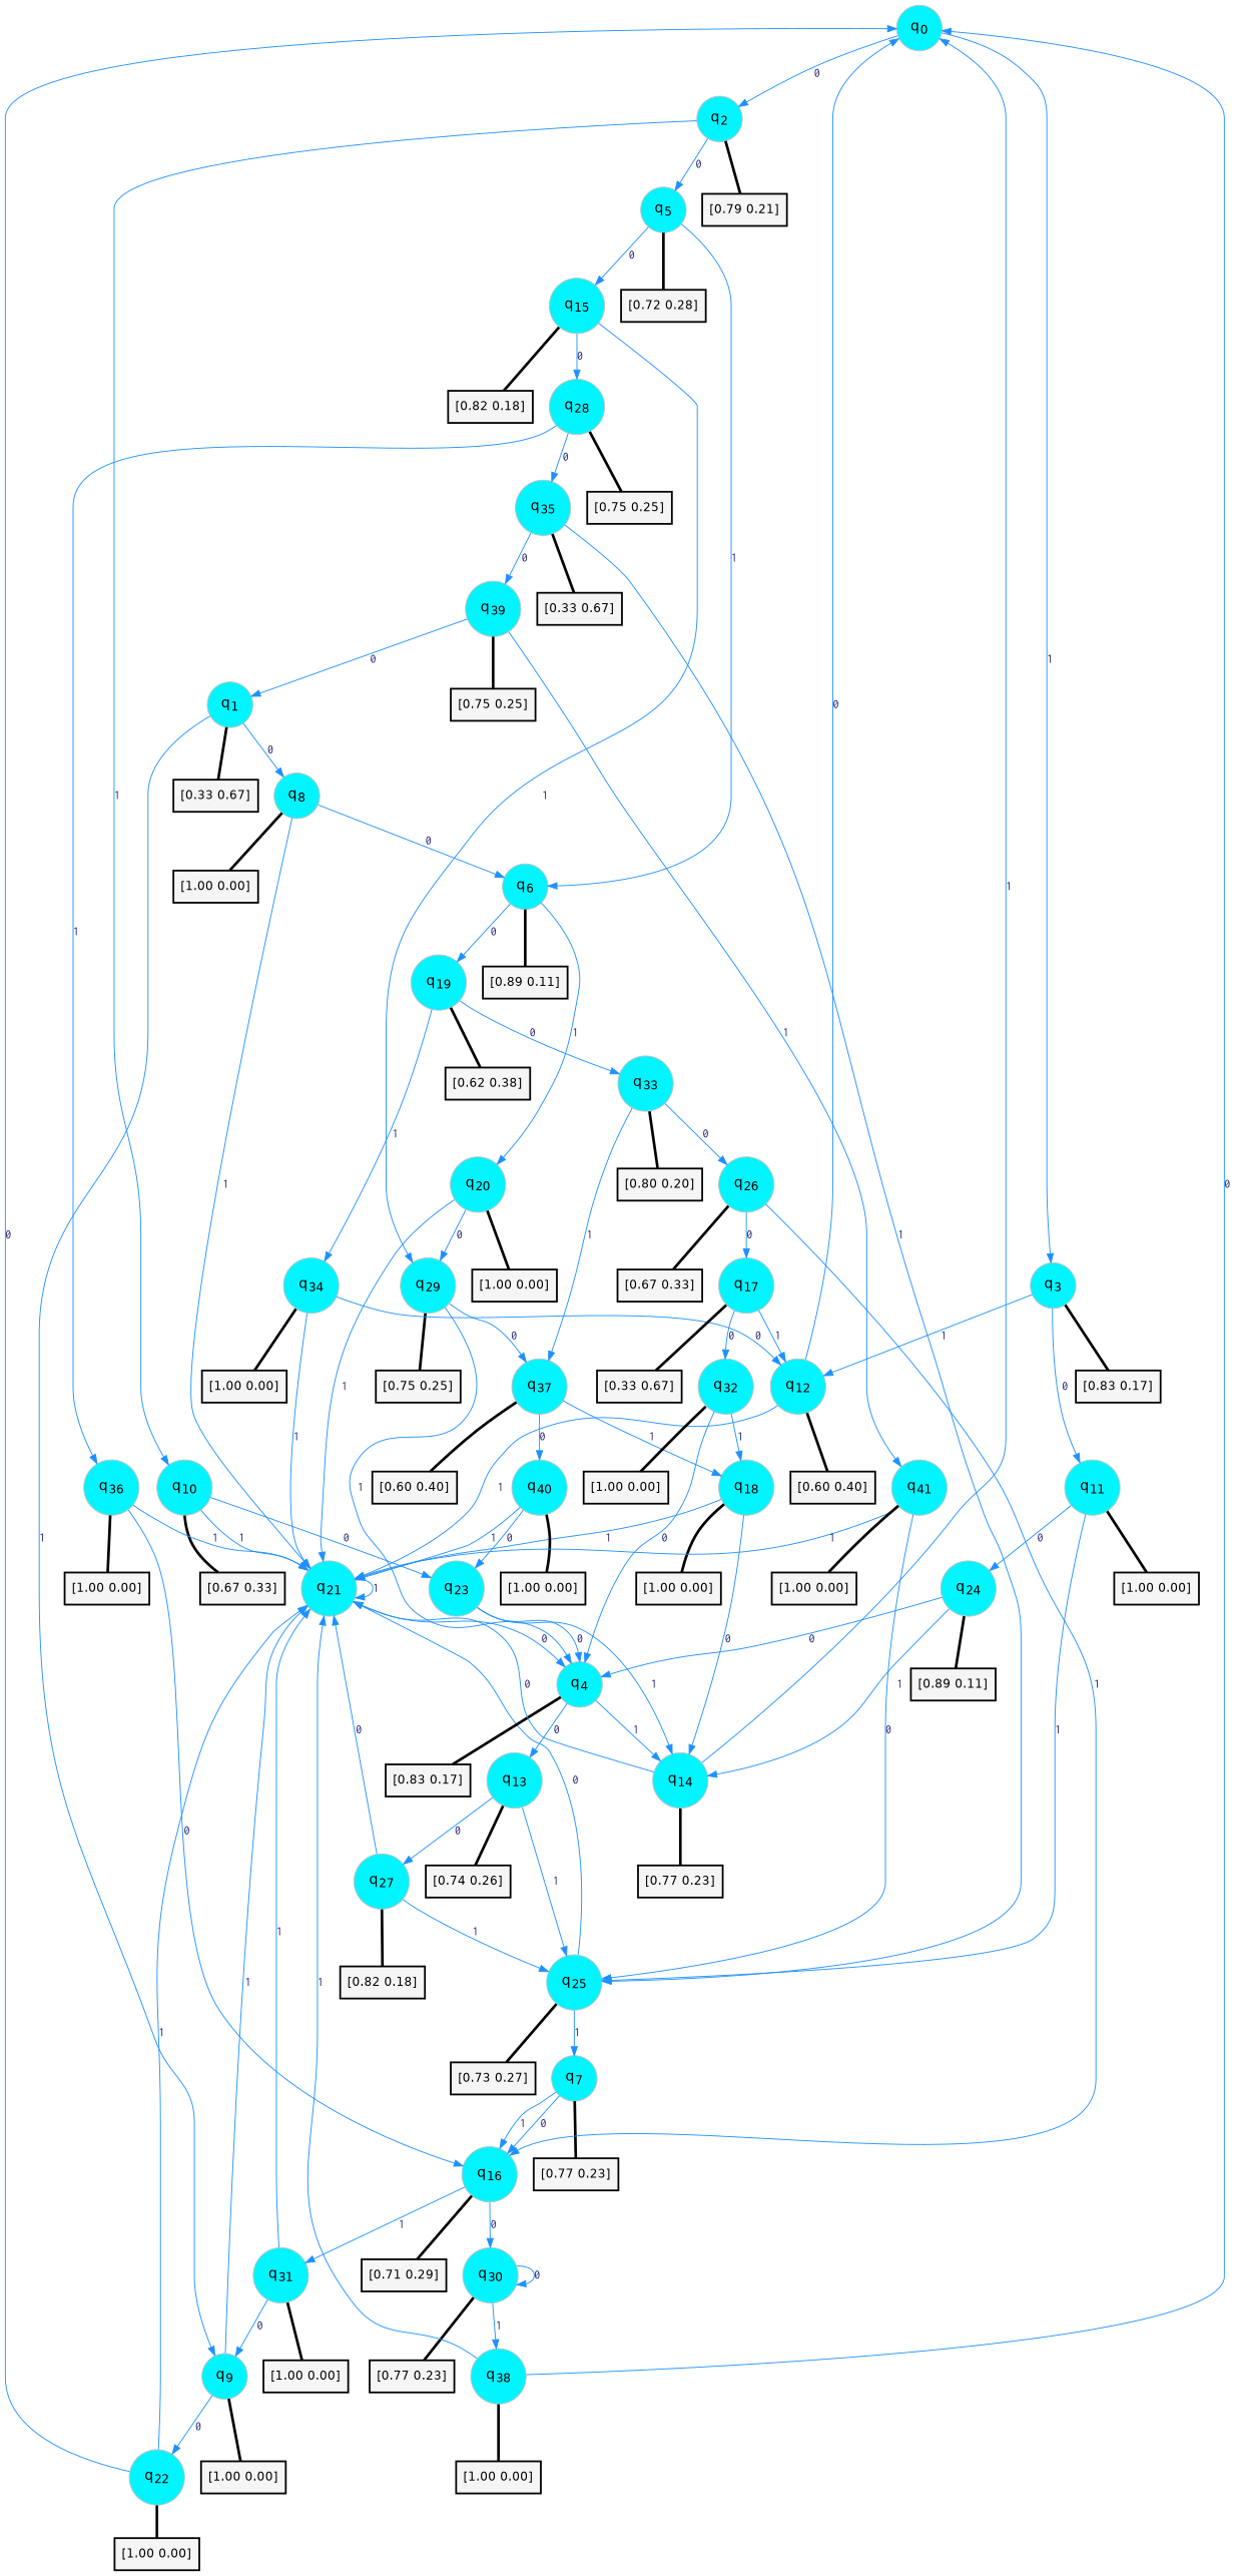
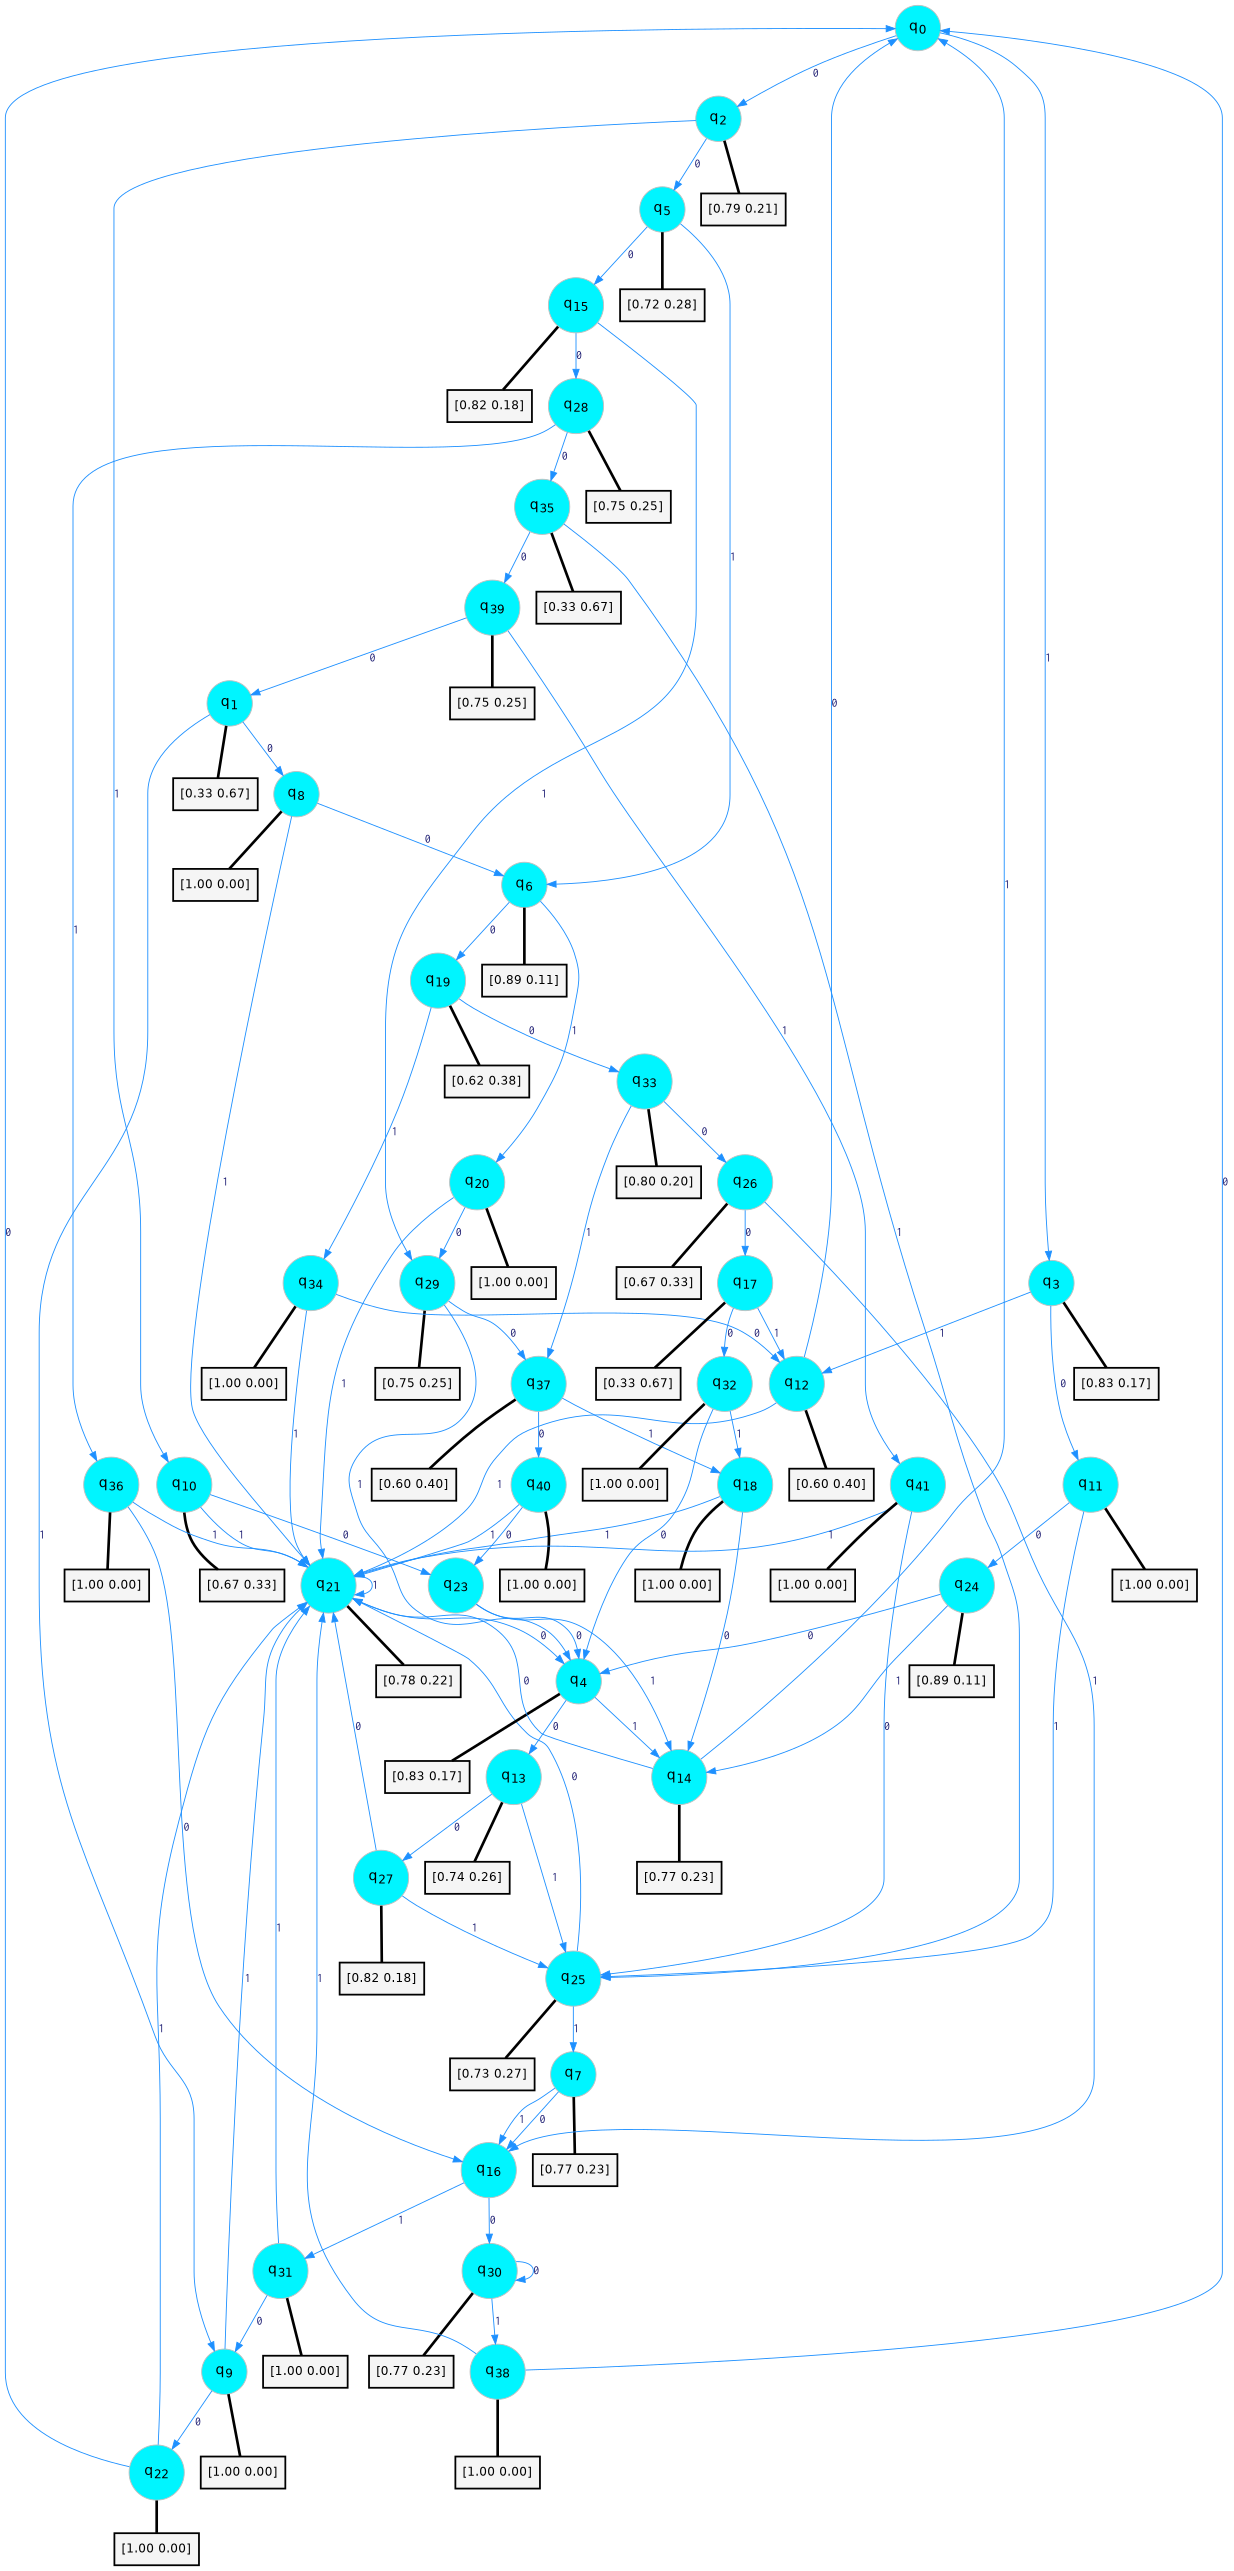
  digraph {
    rankdir=TD
    node [color=gray fillcolor=turquoise1 fontcolor=black fontname=Helvetica fontsize=16 fontweight=bold shape=circle style=filled]
    edge [arrowsize=1 color=dodgerblue1 fontcolor=midnightblue fontname=courier fontweight=bold penwidth=1 style=solid weight=20]
    n1 [label=<q<SUB>0</SUB>>]
    n2 [label=<q<SUB>2</SUB>>]
    n3 [label=<q<SUB>3</SUB>>]
    n4 [label=<q<SUB>5</SUB>>]
    n5 [label=<q<SUB>10</SUB>>]
    n6 [color=black fillcolor=whitesmoke fontsize=14 label="[0.79 0.21]" penwidth=2 shape=box]
    n7 [label=<q<SUB>11</SUB>>]
    n8 [label=<q<SUB>12</SUB>>]
    n9 [color=black fillcolor=whitesmoke fontsize=14 label="[0.83 0.17]" penwidth=2 shape=box]
    n10 [label=<q<SUB>1</SUB>>]
    n11 [label=<q<SUB>8</SUB>>]
    n12 [label=<q<SUB>9</SUB>>]
    n13 [color=black fillcolor=whitesmoke fontsize=14 label="[0.33 0.67]" penwidth=2 shape=box]
    n14 [label=<q<SUB>6</SUB>>]
    n15 [label=<q<SUB>21</SUB>>]
    n16 [color=black fillcolor=whitesmoke fontsize=14 label="[1.00 0.00]" penwidth=2 shape=box]
    n17 [label=<q<SUB>22</SUB>>]
    n18 [color=black fillcolor=whitesmoke fontsize=14 label="[1.00 0.00]" penwidth=2 shape=box]
    n19 [label=<q<SUB>15</SUB>>]
    n20 [color=black fillcolor=whitesmoke fontsize=14 label="[0.72 0.28]" penwidth=2 shape=box]
    n21 [label=<q<SUB>23</SUB>>]
    n22 [color=black fillcolor=whitesmoke fontsize=14 label="[0.67 0.33]" penwidth=2 shape=box]
    n23 [label=<q<SUB>24</SUB>>]
    n24 [label=<q<SUB>25</SUB>>]
    n25 [color=black fillcolor=whitesmoke fontsize=14 label="[1.00 0.00]" penwidth=2 shape=box]
    n26 [color=black fillcolor=whitesmoke fontsize=14 label="[0.60 0.40]" penwidth=2 shape=box]
    n27 [label=<q<SUB>4</SUB>>]
    n28 [label=<q<SUB>13</SUB>>]
    n29 [label=<q<SUB>14</SUB>>]
    n30 [color=black fillcolor=whitesmoke fontsize=14 label="[0.83 0.17]" penwidth=2 shape=box]
    n31 [label=<q<SUB>27</SUB>>]
    n32 [color=black fillcolor=whitesmoke fontsize=14 label="[0.74 0.26]" penwidth=2 shape=box]
    n33 [color=black fillcolor=whitesmoke fontsize=14 label="[0.77 0.23]" penwidth=2 shape=box]
    n34 [label=<q<SUB>19</SUB>>]
    n35 [label=<q<SUB>20</SUB>>]
    n36 [color=black fillcolor=whitesmoke fontsize=14 label="[0.89 0.11]" penwidth=2 shape=box]
    n37 [label=<q<SUB>28</SUB>>]
    n38 [label=<q<SUB>29</SUB>>]
    n39 [color=black fillcolor=whitesmoke fontsize=14 label="[0.82 0.18]" penwidth=2 shape=box]
    n40 [label=<q<SUB>33</SUB>>]
    n41 [label=<q<SUB>34</SUB>>]
    n42 [color=black fillcolor=whitesmoke fontsize=14 label="[0.62 0.38]" penwidth=2 shape=box]
    n43 [color=black fillcolor=whitesmoke fontsize=14 label="[1.00 0.00]" penwidth=2 shape=box]
    n44 [label=<q<SUB>7</SUB>>]
    n45 [label=<q<SUB>16</SUB>>]
    n46 [color=black fillcolor=whitesmoke fontsize=14 label="[0.77 0.23]" penwidth=2 shape=box]
    n47 [label=<q<SUB>30</SUB>>]
    n48 [label=<q<SUB>31</SUB>>]
-   n49 [color=black fillcolor=whitesmoke fontsize=14 label="[0.71 0.29]" penwidth=2 shape=box]
+   n50 [color=black fillcolor=whitesmoke fontsize=14 label="[0.78 0.22]" penwidth=2 shape=box]
    n51 [color=black fillcolor=whitesmoke fontsize=14 label="[1.00 0.00]" penwidth=2 shape=box]
    n52 [color=black fillcolor=whitesmoke fontsize=14 label="[0.89 0.11]" penwidth=2 shape=box]
    n53 [color=black fillcolor=whitesmoke fontsize=14 label="[0.73 0.27]" penwidth=2 shape=box]
    n54 [color=black fillcolor=whitesmoke fontsize=14 label="[0.82 0.18]" penwidth=2 shape=box]
    n55 [label=<q<SUB>35</SUB>>]
    n56 [label=<q<SUB>36</SUB>>]
    n57 [color=black fillcolor=whitesmoke fontsize=14 label="[0.75 0.25]" penwidth=2 shape=box]
    n58 [label=<q<SUB>37</SUB>>]
    n59 [color=black fillcolor=whitesmoke fontsize=14 label="[0.75 0.25]" penwidth=2 shape=box]
    n60 [label=<q<SUB>38</SUB>>]
    n61 [color=black fillcolor=whitesmoke fontsize=14 label="[0.77 0.23]" penwidth=2 shape=box]
    n62 [color=black fillcolor=whitesmoke fontsize=14 label="[1.00 0.00]" penwidth=2 shape=box]
    n63 [label=<q<SUB>17</SUB>>]
    n64 [label=<q<SUB>32</SUB>>]
    n65 [color=black fillcolor=whitesmoke fontsize=14 label="[0.33 0.67]" penwidth=2 shape=box]
    n66 [label=<q<SUB>18</SUB>>]
    n67 [color=black fillcolor=whitesmoke fontsize=14 label="[1.00 0.00]" penwidth=2 shape=box]
    n68 [color=black fillcolor=whitesmoke fontsize=14 label="[1.00 0.00]" penwidth=2 shape=box]
    n69 [label=<q<SUB>26</SUB>>]
    n70 [color=black fillcolor=whitesmoke fontsize=14 label="[0.80 0.20]" penwidth=2 shape=box]
    n71 [color=black fillcolor=whitesmoke fontsize=14 label="[1.00 0.00]" penwidth=2 shape=box]
    n72 [color=black fillcolor=whitesmoke fontsize=14 label="[0.67 0.33]" penwidth=2 shape=box]
    n73 [label=<q<SUB>39</SUB>>]
    n74 [color=black fillcolor=whitesmoke fontsize=14 label="[0.33 0.67]" penwidth=2 shape=box]
    n75 [color=black fillcolor=whitesmoke fontsize=14 label="[1.00 0.00]" penwidth=2 shape=box]
    n76 [label=<q<SUB>40</SUB>>]
    n77 [color=black fillcolor=whitesmoke fontsize=14 label="[0.60 0.40]" penwidth=2 shape=box]
    n78 [color=black fillcolor=whitesmoke fontsize=14 label="[1.00 0.00]" penwidth=2 shape=box]
    n79 [label=<q<SUB>41</SUB>>]
    n80 [color=black fillcolor=whitesmoke fontsize=14 label="[0.75 0.25]" penwidth=2 shape=box]
    n81 [color=black fillcolor=whitesmoke fontsize=14 label="[1.00 0.00]" penwidth=2 shape=box]
    n82 [color=black fillcolor=whitesmoke fontsize=14 label="[1.00 0.00]" penwidth=2 shape=box]
    n1 -> n2 [label=0]
    n1 -> n3 [label=1]
    n2 -> n4 [label=0]
    n2 -> n5 [label=1]
    n2 -> n6 [arrowhead=none color=black penwidth=3]
    n3 -> n7 [label=0]
    n3 -> n8 [label=1]
    n3 -> n9 [arrowhead=none color=black penwidth=3]
    n4 -> n14 [label=1]
    n4 -> n19 [label=0]
    n4 -> n20 [arrowhead=none color=black penwidth=3]
    n5 -> n15 [label=1]
    n5 -> n21 [label=0]
    n5 -> n22 [arrowhead=none color=black penwidth=3]
    n7 -> n23 [label=0]
    n7 -> n24 [label=1]
    n7 -> n25 [arrowhead=none color=black penwidth=3]
    n8 -> n1 [label=0]
    n8 -> n15 [label=1]
    n8 -> n26 [arrowhead=none color=black penwidth=3]
    n10 -> n11 [label=0]
    n10 -> n12 [label=1]
    n10 -> n13 [arrowhead=none color=black penwidth=3]
    n11 -> n14 [label=0]
    n11 -> n15 [label=1]
    n11 -> n16 [arrowhead=none color=black penwidth=3]
    n12 -> n15 [label=1]
    n12 -> n17 [label=0]
    n12 -> n18 [arrowhead=none color=black penwidth=3]
    n14 -> n34 [label=0]
    n14 -> n35 [label=1]
    n14 -> n36 [arrowhead=none color=black penwidth=3]
    n15 -> n15 [label=1]
    n15 -> n27 [label=0]
+   n15 -> n50 [arrowhead=none color=black penwidth=3]
    n17 -> n1 [label=0]
    n17 -> n15 [label=1]
    n17 -> n51 [arrowhead=none color=black penwidth=3]
    n19 -> n37 [label=0]
    n19 -> n38 [label=1]
    n19 -> n39 [arrowhead=none color=black penwidth=3]
    n21 -> n27 [label=0]
    n21 -> n29 [label=1]
    n23 -> n27 [label=0]
    n23 -> n29 [label=1]
    n23 -> n52 [arrowhead=none color=black penwidth=3]
    n24 -> n15 [label=0]
    n24 -> n44 [label=1]
    n24 -> n53 [arrowhead=none color=black penwidth=3]
    n27 -> n28 [label=0]
    n27 -> n29 [label=1]
    n27 -> n30 [arrowhead=none color=black penwidth=3]
    n28 -> n24 [label=1]
    n28 -> n31 [label=0]
    n28 -> n32 [arrowhead=none color=black penwidth=3]
    n29 -> n1 [label=1]
    n29 -> n15 [label=0]
    n29 -> n33 [arrowhead=none color=black penwidth=3]
    n31 -> n15 [label=0]
    n31 -> n24 [label=1]
    n31 -> n54 [arrowhead=none color=black penwidth=3]
    n34 -> n40 [label=0]
    n34 -> n41 [label=1]
    n34 -> n42 [arrowhead=none color=black penwidth=3]
    n35 -> n15 [label=1]
    n35 -> n38 [label=0]
    n35 -> n43 [arrowhead=none color=black penwidth=3]
    n37 -> n55 [label=0]
    n37 -> n56 [label=1]
    n37 -> n57 [arrowhead=none color=black penwidth=3]
    n38 -> n27 [label=1]
    n38 -> n58 [label=0]
    n38 -> n59 [arrowhead=none color=black penwidth=3]
    n40 -> n58 [label=1]
    n40 -> n69 [label=0]
    n40 -> n70 [arrowhead=none color=black penwidth=3]
    n41 -> n8 [label=0]
    n41 -> n15 [label=1]
    n41 -> n71 [arrowhead=none color=black penwidth=3]
    n44 -> n45 [label=0]
    n44 -> n45 [label=1]
    n44 -> n46 [arrowhead=none color=black penwidth=3]
    n45 -> n47 [label=0]
    n45 -> n48 [label=1]
-   n45 -> n49 [arrowhead=none color=black penwidth=3]
    n47 -> n47 [label=0]
    n47 -> n60 [label=1]
    n47 -> n61 [arrowhead=none color=black penwidth=3]
    n48 -> n12 [label=0]
    n48 -> n15 [label=1]
    n48 -> n62 [arrowhead=none color=black penwidth=3]
    n55 -> n24 [label=1]
    n55 -> n73 [label=0]
    n55 -> n74 [arrowhead=none color=black penwidth=3]
    n56 -> n15 [label=1]
    n56 -> n45 [label=0]
    n56 -> n75 [arrowhead=none color=black penwidth=3]
    n58 -> n66 [label=1]
    n58 -> n76 [label=0]
    n58 -> n77 [arrowhead=none color=black penwidth=3]
    n60 -> n1 [label=0]
    n60 -> n15 [label=1]
    n60 -> n78 [arrowhead=none color=black penwidth=3]
    n63 -> n8 [label=1]
    n63 -> n64 [label=0]
    n63 -> n65 [arrowhead=none color=black penwidth=3]
    n64 -> n27 [label=0]
    n64 -> n66 [label=1]
    n64 -> n67 [arrowhead=none color=black penwidth=3]
    n66 -> n15 [label=1]
    n66 -> n29 [label=0]
    n66 -> n68 [arrowhead=none color=black penwidth=3]
    n69 -> n45 [label=1]
    n69 -> n63 [label=0]
    n69 -> n72 [arrowhead=none color=black penwidth=3]
    n73 -> n10 [label=0]
    n73 -> n79 [label=1]
    n73 -> n80 [arrowhead=none color=black penwidth=3]
    n76 -> n15 [label=1]
    n76 -> n21 [label=0]
    n76 -> n81 [arrowhead=none color=black penwidth=3]
    n79 -> n15 [label=1]
    n79 -> n24 [label=0]
    n79 -> n82 [arrowhead=none color=black penwidth=3]
  }
